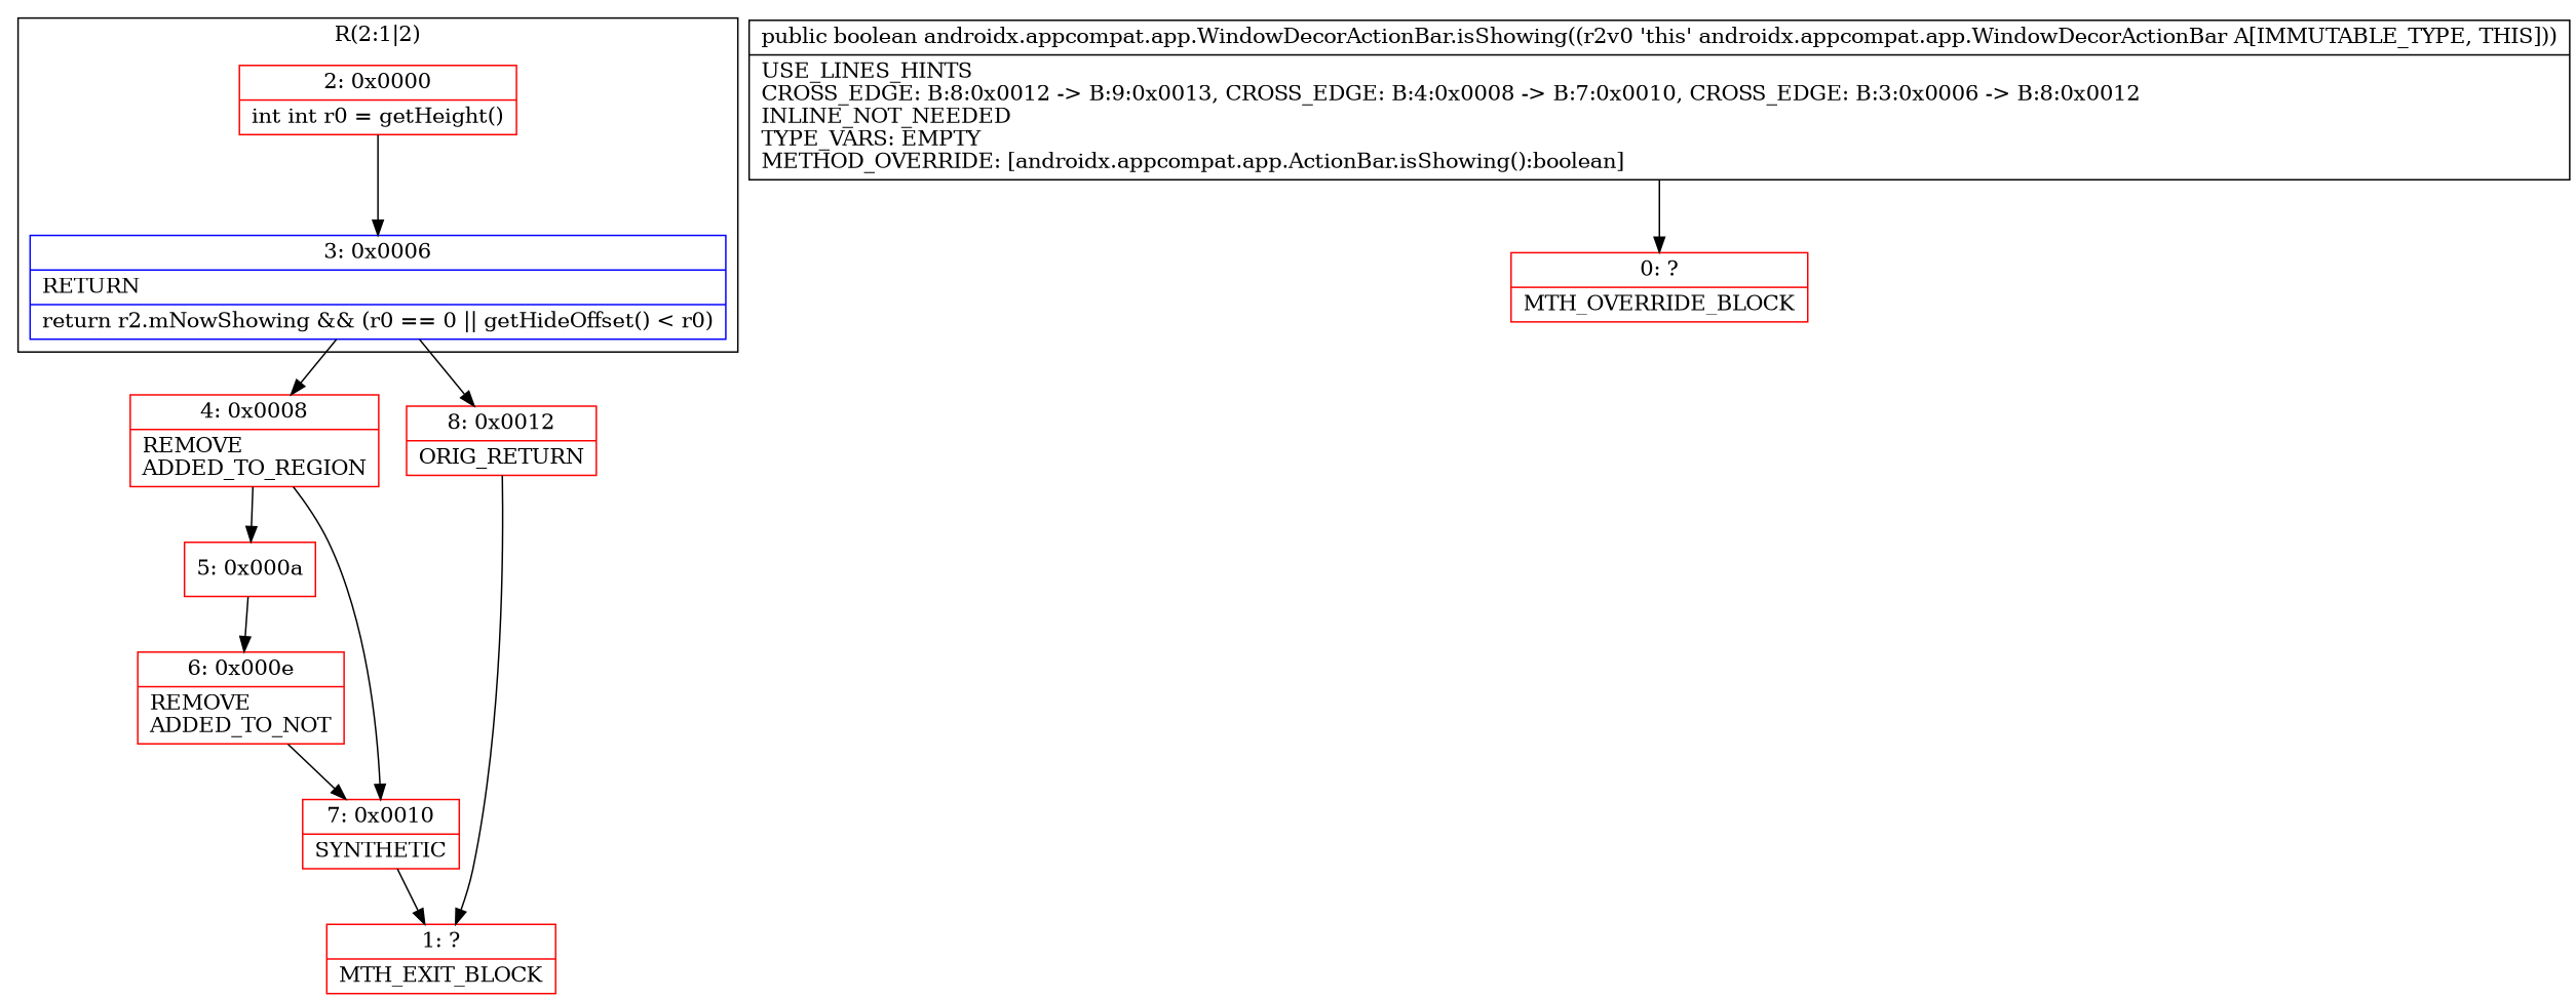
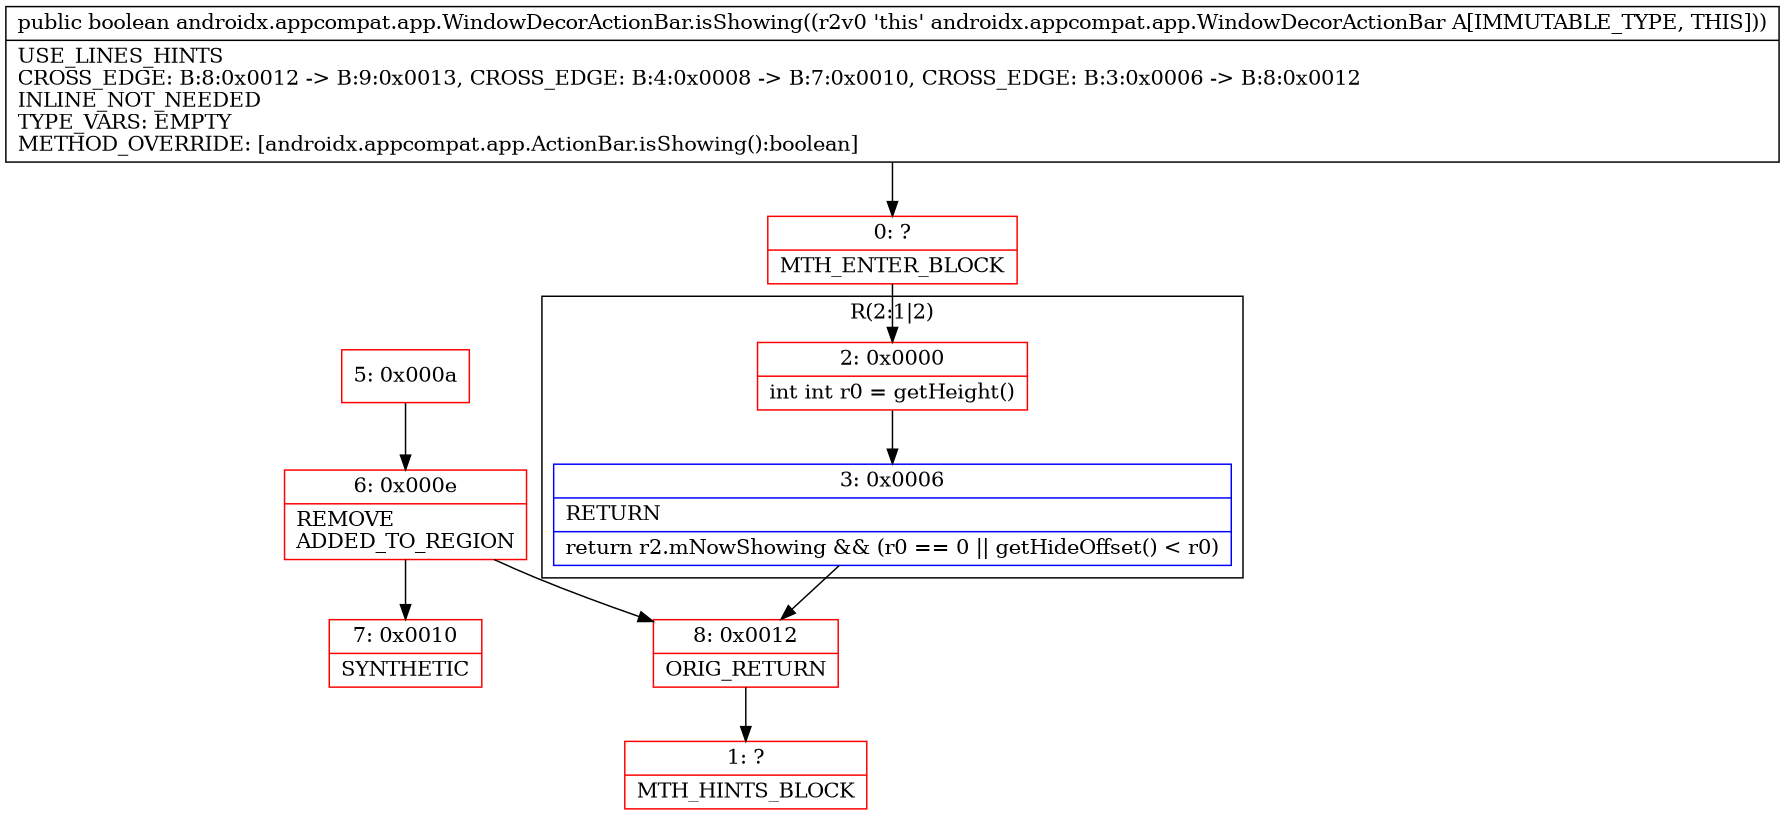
  digraph {
    node [color=red shape=record]
    n1 [label="{2\:\ 0x0000|int int r0 = getHeight()\l}"]
    n2 [color=blue label="{3\:\ 0x0006|RETURN\l|return r2.mNowShowing && (r0 == 0 \|\| getHideOffset() \< r0)\l}"]
-   n3 [label="{4\:\ 0x0008|REMOVE\lADDED_TO_REGION\l}"]
    n4 [label="{8\:\ 0x0012|ORIG_RETURN\l}"]
    n5 [label="{5\:\ 0x000a}"]
    n6 [label="{7\:\ 0x0010|SYNTHETIC\l}"]
-   n7 [label="{1\:\ ?|MTH_EXIT_BLOCK\l}"]
-   n8 [label="{0\:\ ?|MTH_OVERRIDE_BLOCK\l}"]
-   n9 [label="{6\:\ 0x000e|REMOVE\lADDED_TO_NOT\l}"]
+   n7 [label="{1\:\ ?|MTH_HINTS_BLOCK\l}"]
+   n8 [label="{0\:\ ?|MTH_ENTER_BLOCK\l}"]
+   n9 [label="{6\:\ 0x000e|REMOVE\lADDED_TO_REGION\l}"]
    n10 [label="{public boolean androidx.appcompat.app.WindowDecorActionBar.isShowing((r2v0 'this' androidx.appcompat.app.WindowDecorActionBar A[IMMUTABLE_TYPE, THIS]))  | USE_LINES_HINTS\lCROSS_EDGE: B:8:0x0012 \-\> B:9:0x0013, CROSS_EDGE: B:4:0x0008 \-\> B:7:0x0010, CROSS_EDGE: B:3:0x0006 \-\> B:8:0x0012\lINLINE_NOT_NEEDED\lTYPE_VARS: EMPTY\lMETHOD_OVERRIDE: [androidx.appcompat.app.ActionBar.isShowing():boolean]\l}" color=""]
    subgraph cluster_1 {
      label="R(2:1|2)"
      n1
      n2
    }
    n1 -> n2
-   n2 -> n3
    n2 -> n4
-   n3 -> n5
-   n3 -> n6
    n4 -> n7
    n5 -> n9
-   n6 -> n7
+   n8 -> n1
+   n9 -> n4
    n9 -> n6
    n10 -> n8
  }
